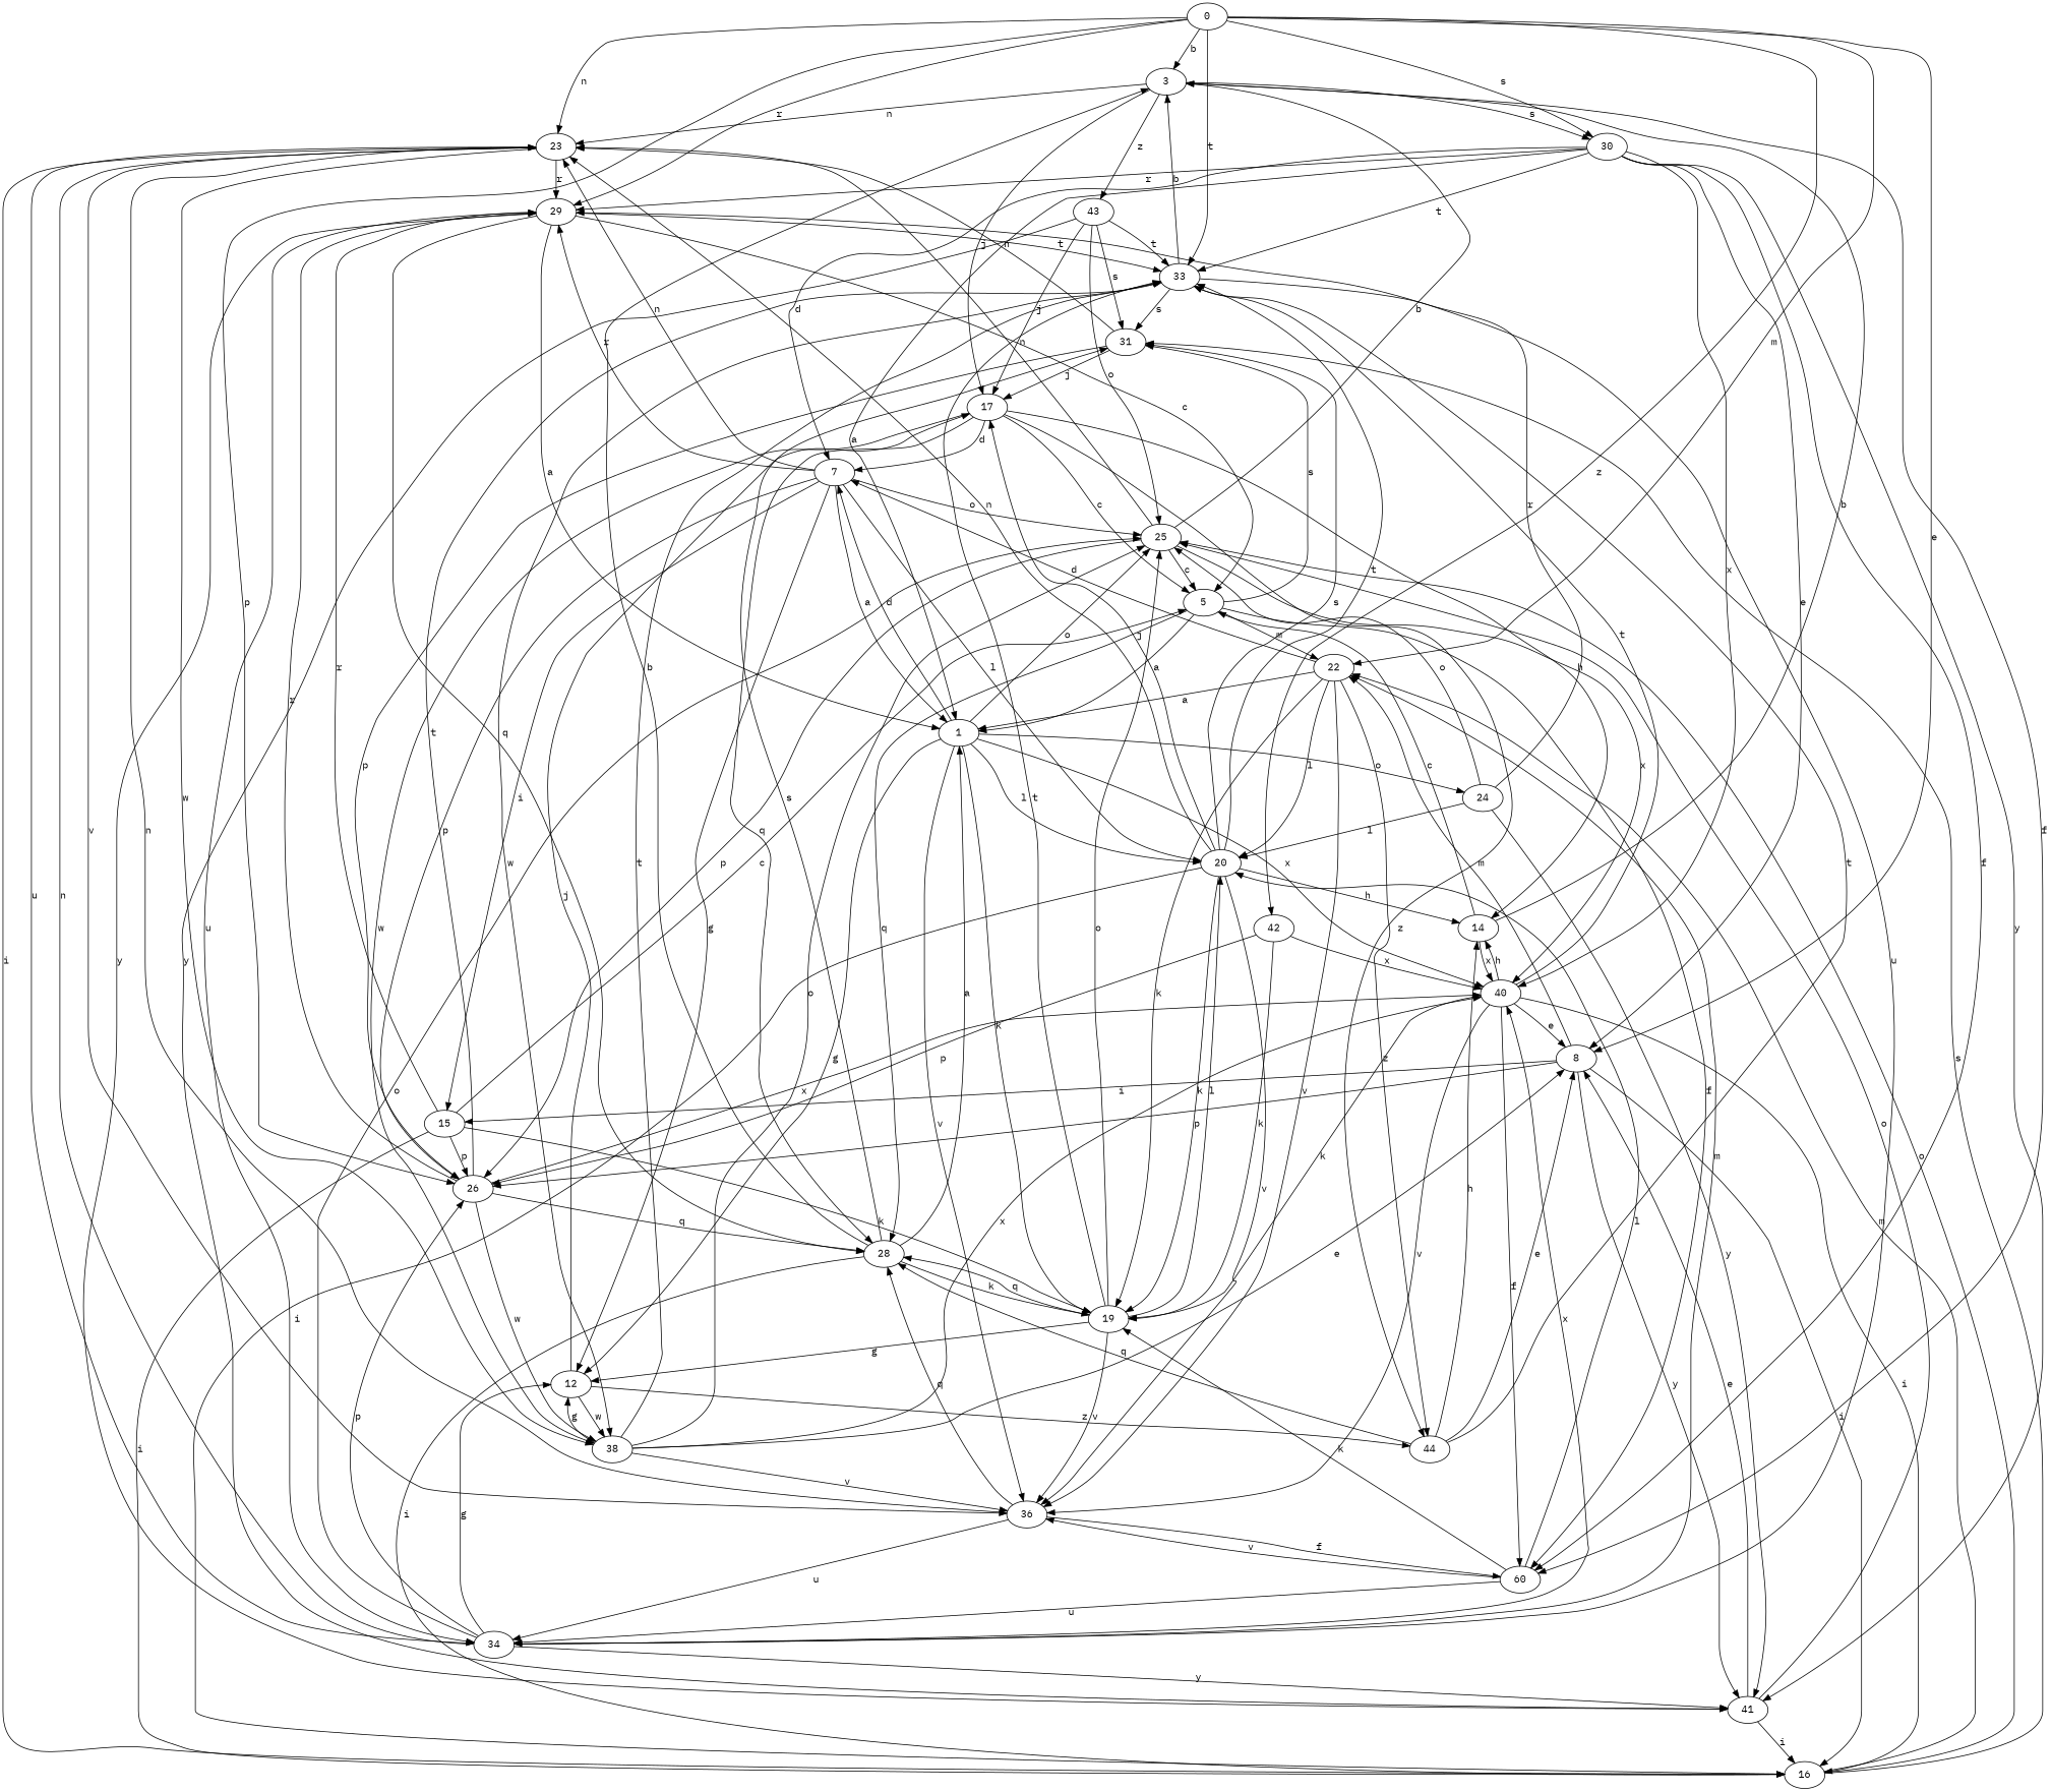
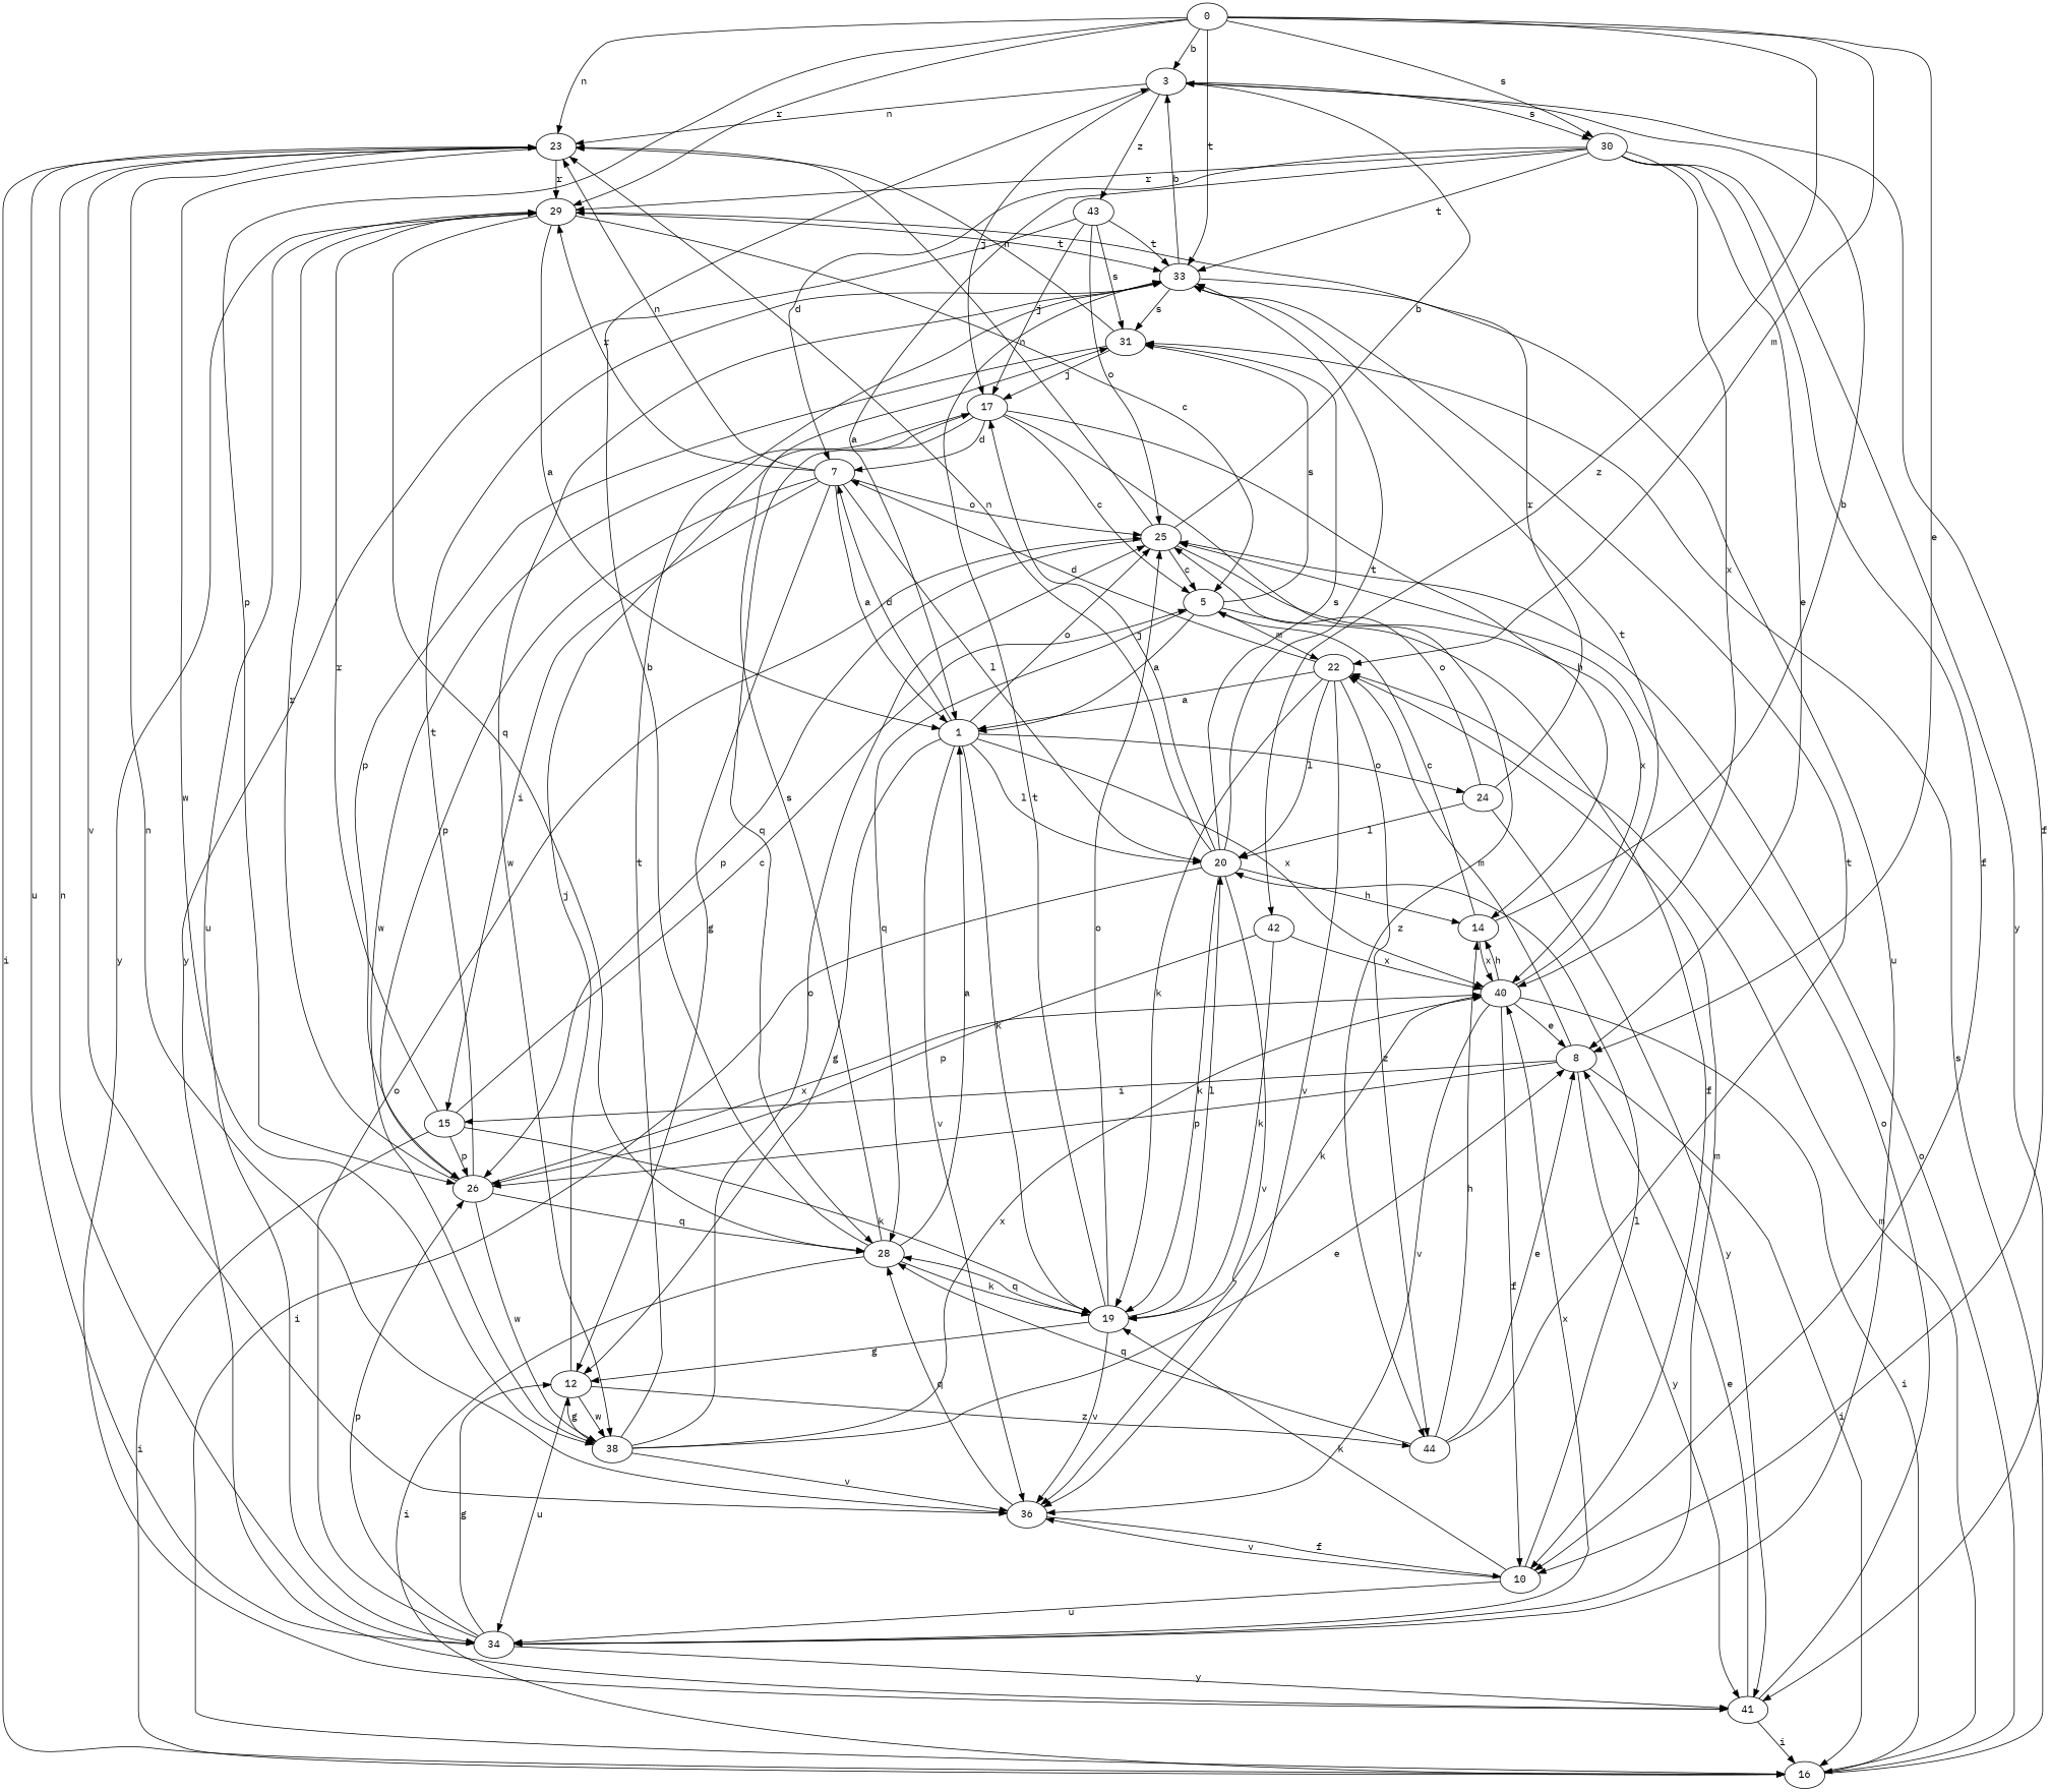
  strict digraph {
    fontname="IBM Plex Mono"
    node [fontname="IBM Plex Mono"]
    edge [fontname="IBM Plex Mono"]
    0
    3
    8
    22
    23
    26
    29
    30
    33
    42
-   10 [label=60]
+   10
    17
    43
    15
    16
    41
    1
    7
    19
    20
    36
    44
    34
    38
    40
    28
    5
    31
    12
    24
    25
    14
    0 -> 3 [label=b]
    0 -> 8 [label=e]
    0 -> 22 [label=m]
    0 -> 23 [label=n]
    0 -> 26 [label=p]
    0 -> 29 [label=r]
    0 -> 30 [label=s]
    0 -> 33 [label=t]
    0 -> 42 [label=z]
    3 -> 23 [label=n]
    3 -> 30 [label=s]
    3 -> 10 [label=f]
    3 -> 17 [label=j]
    3 -> 43 [label=z]
    8 -> 22 [label=m]
    8 -> 26 [label=p]
    8 -> 15 [label=i]
    8 -> 16 [label=i]
    8 -> 41 [label=y]
    22 -> 1 [label=a]
    22 -> 7 [label=d]
    22 -> 19 [label=k]
    22 -> 20 [label=l]
    22 -> 36 [label=v]
    22 -> 44 [label=z]
    23 -> 29 [label=r]
    23 -> 16 [label=i]
    23 -> 36 [label=v]
    23 -> 34 [label=u]
    23 -> 38 [label=w]
    26 -> 29 [label=r]
    26 -> 33 [label=t]
    26 -> 38 [label=w]
    26 -> 40 [label=x]
    26 -> 28 [label=q]
    29 -> 33 [label=t]
    29 -> 41 [label=y]
    29 -> 1 [label=a]
    29 -> 34 [label=u]
    29 -> 28 [label=q]
    29 -> 5 [label=c]
    30 -> 8 [label=e]
    30 -> 29 [label=r]
    30 -> 33 [label=t]
    30 -> 10 [label=f]
    30 -> 41 [label=y]
    30 -> 1 [label=a]
    30 -> 7 [label=d]
    30 -> 40 [label=x]
    33 -> 3 [label=b]
    33 -> 34 [label=u]
    33 -> 38 [label=w]
    33 -> 31 [label=s]
    42 -> 26 [label=p]
    42 -> 19 [label=k]
    42 -> 40 [label=x]
    10 -> 19 [label=k]
    10 -> 20 [label=l]
    10 -> 36 [label=v]
    10 -> 34 [label=u]
    17 -> 7 [label=d]
    17 -> 44 [label=z]
    17 -> 38 [label=w]
    17 -> 28 [label=q]
    17 -> 5 [label=c]
    17 -> 14 [label=h]
    43 -> 33 [label=t]
    43 -> 17 [label=j]
    43 -> 41 [label=y]
    43 -> 31 [label=s]
    43 -> 25 [label=o]
    15 -> 26 [label=p]
    15 -> 29 [label=r]
    15 -> 16 [label=i]
    15 -> 19 [label=k]
    15 -> 5 [label=c]
    16 -> 22 [label=m]
    16 -> 31 [label=s]
    16 -> 25 [label=o]
    41 -> 8 [label=e]
    41 -> 16 [label=i]
    41 -> 25 [label=o]
    1 -> 7 [label=d]
    1 -> 19 [label=k]
    1 -> 20 [label=l]
    1 -> 36 [label=v]
    1 -> 40 [label=x]
    1 -> 12 [label=g]
    1 -> 24 [label=o]
    1 -> 25 [label=o]
    7 -> 23 [label=n]
    7 -> 26 [label=p]
    7 -> 29 [label=r]
    7 -> 15 [label=i]
    7 -> 1 [label=a]
    7 -> 20 [label=l]
    7 -> 12 [label=g]
    7 -> 25 [label=o]
    19 -> 33 [label=t]
    19 -> 20 [label=l]
    19 -> 36 [label=v]
    19 -> 28 [label=q]
    19 -> 12 [label=g]
    19 -> 25 [label=o]
    20 -> 23 [label=n]
    20 -> 33 [label=t]
    20 -> 17 [label=j]
    20 -> 16 [label=i]
    20 -> 19 [label=k]
    20 -> 36 [label=v]
    20 -> 31 [label=s]
    20 -> 14 [label=h]
    36 -> 23 [label=n]
    36 -> 10 [label=f]
    36 -> 28 [label=q]
    44 -> 8 [label=e]
    44 -> 33 [label=t]
    44 -> 28 [label=q]
    44 -> 14 [label=h]
    34 -> 22 [label=m]
    34 -> 23 [label=n]
    34 -> 26 [label=p]
    34 -> 41 [label=y]
    34 -> 40 [label=x]
    34 -> 12 [label=g]
    34 -> 25 [label=o]
    38 -> 8 [label=e]
    38 -> 33 [label=t]
    38 -> 36 [label=v]
    38 -> 40 [label=x]
    38 -> 12 [label=g]
    38 -> 25 [label=o]
    40 -> 8 [label=e]
    40 -> 33 [label=t]
    40 -> 10 [label=f]
    40 -> 16 [label=i]
    40 -> 19 [label=k]
    40 -> 36 [label=v]
    40 -> 14 [label=h]
    28 -> 3 [label=b]
    28 -> 16 [label=i]
    28 -> 1 [label=a]
    28 -> 19 [label=k]
    28 -> 31 [label=s]
    5 -> 22 [label=m]
    5 -> 10 [label=f]
    5 -> 1 [label=a]
    5 -> 28 [label=q]
    5 -> 31 [label=s]
    31 -> 23 [label=n]
    31 -> 26 [label=p]
    31 -> 17 [label=j]
    12 -> 17 [label=j]
    12 -> 44 [label=z]
-   36 -> 34 [label=u]
+   12 -> 34 [label=u]
    12 -> 38 [label=w]
    24 -> 29 [label=r]
    24 -> 41 [label=y]
    24 -> 20 [label=l]
    24 -> 25 [label=o]
    25 -> 3 [label=b]
    25 -> 23 [label=n]
    25 -> 26 [label=p]
    25 -> 40 [label=x]
    25 -> 5 [label=c]
    14 -> 3 [label=b]
    14 -> 40 [label=x]
    14 -> 5 [label=c]
  }
